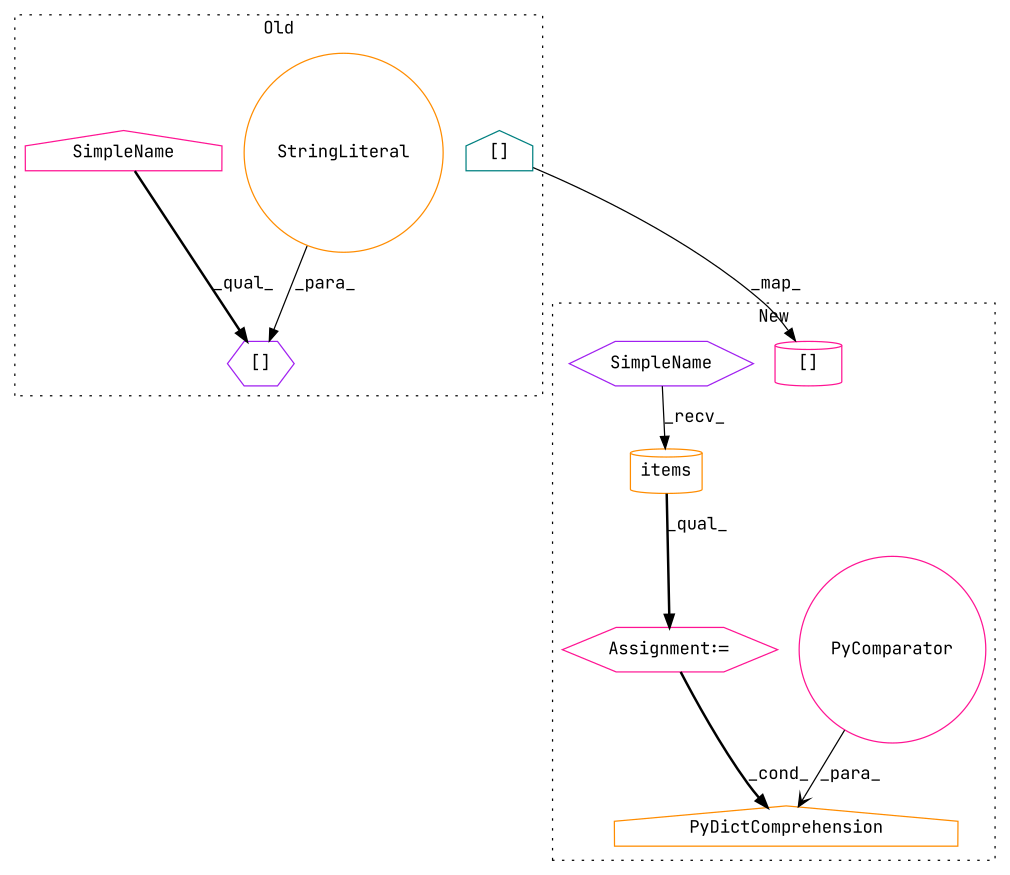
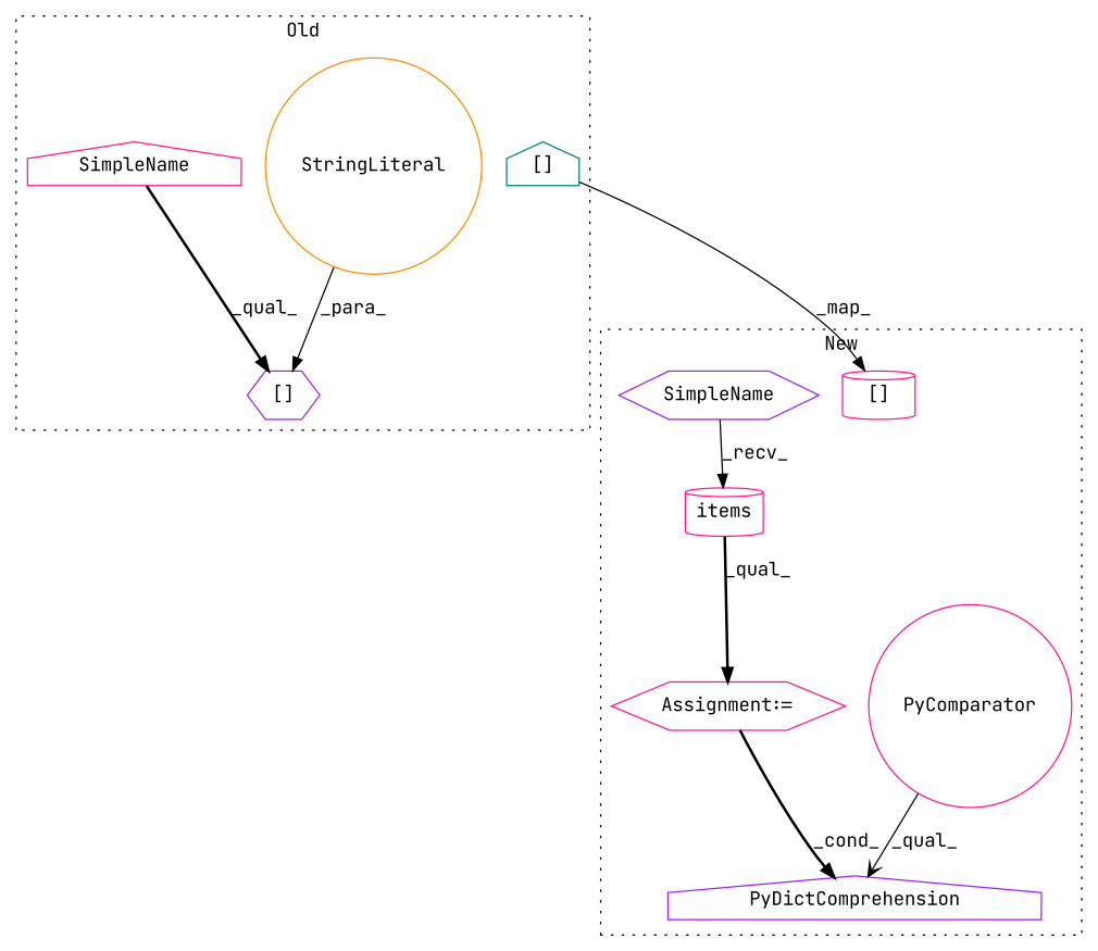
  digraph {
    fontname="JetBrains Mono"
    node [a=2 color=deeppink fontname="JetBrains Mono" l="8,1" s=7324 shape=hexagon]
    edge [arrowhead=normal fontname="JetBrains Mono" style=solid]
    n1 [color=purple label="[]" s="6864,6889"]
    n2 [a=45 color=darkorange l=17 label=StringLiteral s=6872 shape=circle]
    n3 [color=teal label="[]" s="7326,7344" shape=house]
    n4 [a=42 l=7 label=SimpleName s=6864 shape=house]
-   n5 [a=32 color=darkorange l=7 label=items s=7343 shape=cylinder]
+   n5 [a=32 l=7 label=items s=7343 shape=cylinder]
    n6 [a=7 l=79 label="Assignment:="]
    n7 [label="[]" s="7532,7550" shape=cylinder]
-   n8 [a=110 color=darkorange l=201 label=PyDictComprehension s=7210 shape=house]
+   n8 [a=110 color=purple l=201 label=PyDictComprehension s=7210 shape=house]
    n9 [a=113 l=79 label=PyComparator shape=circle]
    n10 [a=42 color=purple l=7 label=SimpleName s=7335]
    subgraph cluster_1 {
      label=Old
      style=dotted
      n1
      n2
      n3
      n4
    }
    subgraph cluster_2 {
      label=New
      style=dotted
      n5
      n6
      n7
      n8
      n9
      n10
    }
    n2 -> n1 [label=_para_]
    n3 -> n7 [label=_map_]
    n4 -> n1 [label=_qual_ style=bold]
    n5 -> n6 [label=_qual_ style=bold]
    n6 -> n8 [label=_cond_ style=bold]
-   n9 -> n8 [arrowhead=vee label=_para_]
+   n9 -> n8 [arrowhead=vee label=_qual_]
    n10 -> n5 [label=_recv_]
  }
